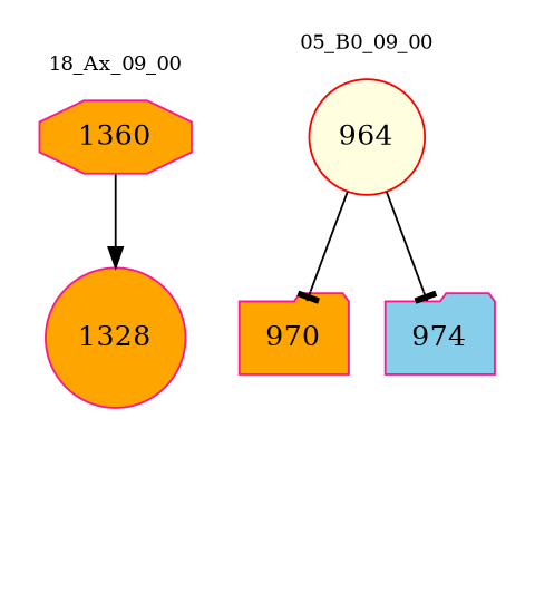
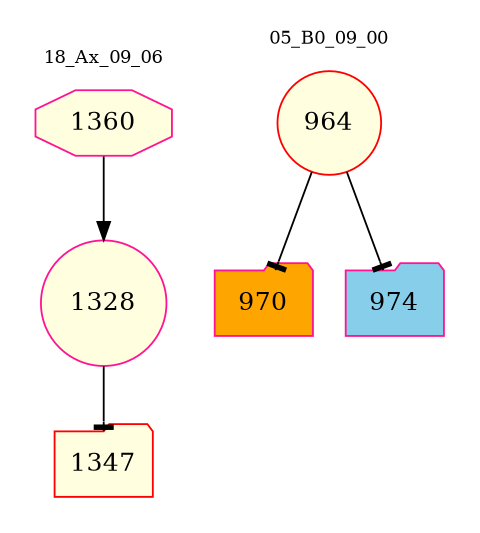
  digraph {
    node [color=deeppink fillcolor=lightyellow shape=folder style=filled]
    edge [arrowhead=tee color=black]
-   n1 [fillcolor=orange label=1360 shape=octagon]
-   n2 [fillcolor=orange label=1328 shape=circle]
+   n1 [label=1360 shape=octagon]
+   n2 [label=1328 shape=circle]
+   n3 [color=red label=1347]
    n4 [fillcolor=orange label=970]
    n5 [color=red label=964 shape=circle]
    n6 [fillcolor=skyblue label=974]
    subgraph cluster_1 {
      color=white
      fontsize=10
-     label="18_Ax_09_00"
+     label="18_Ax_09_06"
      n1
      n2
+     n3
    }
    subgraph cluster_2 {
      color=white
      fontsize=10
      label="05_B0_09_00"
      n4
      n5
      n6
    }
    n1 -> n2 [arrowhead=normal]
+   n2 -> n3
    n5 -> n4
    n5 -> n6
  }
